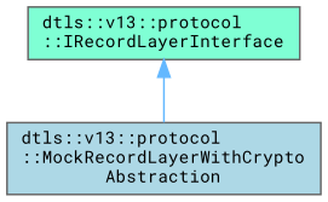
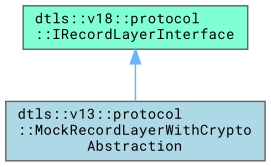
  digraph {
    fontname="Roboto Mono"
    node [color=gray40 fontname="Roboto Mono" fontsize=10 shape=box style=filled]
    n1 [fillcolor=lightblue fontcolor=black height=0.2 label="dtls::v13::protocol\l::MockRecordLayerWithCrypto\lAbstraction" width=0.4]
-   n2 [fillcolor=aquamarine height=0.2 label="dtls::v13::protocol\l::IRecordLayerInterface" width=0.4]
+   n2 [fillcolor=aquamarine height=0.2 label="dtls::v18::protocol\l::IRecordLayerInterface" width=0.4]
    n2 -> n1 [color=steelblue1 dir=back fontname="Roboto Mono" fontsize=10 labelfontname=Helvetica labelfontsize=10 style=solid]
  }
